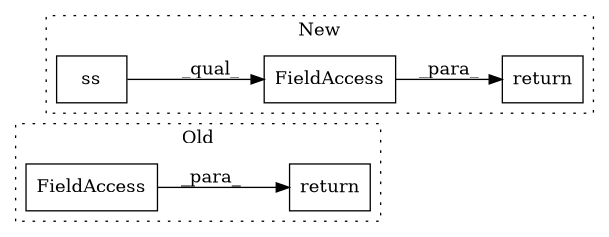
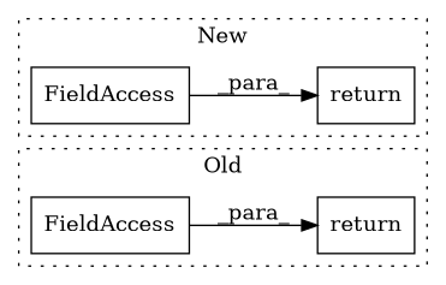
  digraph {
    rankdir=LR
    node [a=41 l=7 shape=box]
    n1 [label=return s=8698]
    n2 [a=22 label=FieldAccess s=8705]
-   n3 [a=32 l=4 label=ss s=8830]
    n4 [a=22 l=11 label=FieldAccess s=8825]
    n5 [label=return s=8818]
    subgraph cluster_1 {
      label=Old
      style=dotted
      n1
      n2
    }
    subgraph cluster_2 {
      label=New
      style=dotted
-     n3
      n4
      n5
    }
    n2 -> n1 [label=_para_]
-   n3 -> n4 [label=_qual_]
    n4 -> n5 [label=_para_]
  }
